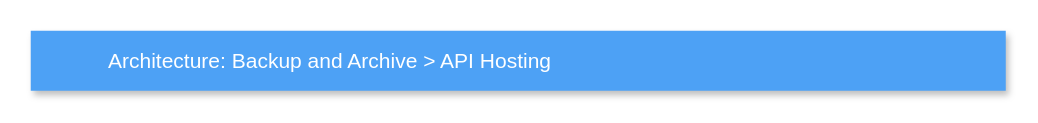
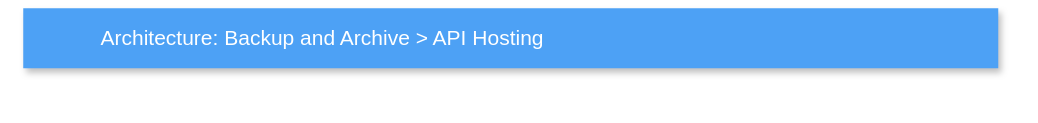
  <mxCell id="0" />
  <mxCell id="1" parent="0" />
- <mxCell id="2" value="Architecture: Backup and Archive &amp;gt; API Hosting" style="fillColor=#4DA1F5;strokeColor=none;shadow=1;gradientColor=none;fontSize=14;align=left;spacingLeft=50;fontColor=#ffffff;html=1;" parent="1" vertex="1"><mxGeometry x="20" y="20" width="650" height="40" as="geometry" /></mxCell>
+ <mxCell id="2" value="Architecture: Backup and Archive &amp;gt; API Hosting" style="fillColor=#4DA1F5;strokeColor=none;shadow=1;gradientColor=none;fontSize=14;align=left;spacingLeft=50;fontColor=#ffffff;html=1;" parent="1" vertex="1"><mxGeometry x="15" y="5" width="650" height="40" as="geometry" /></mxCell>
